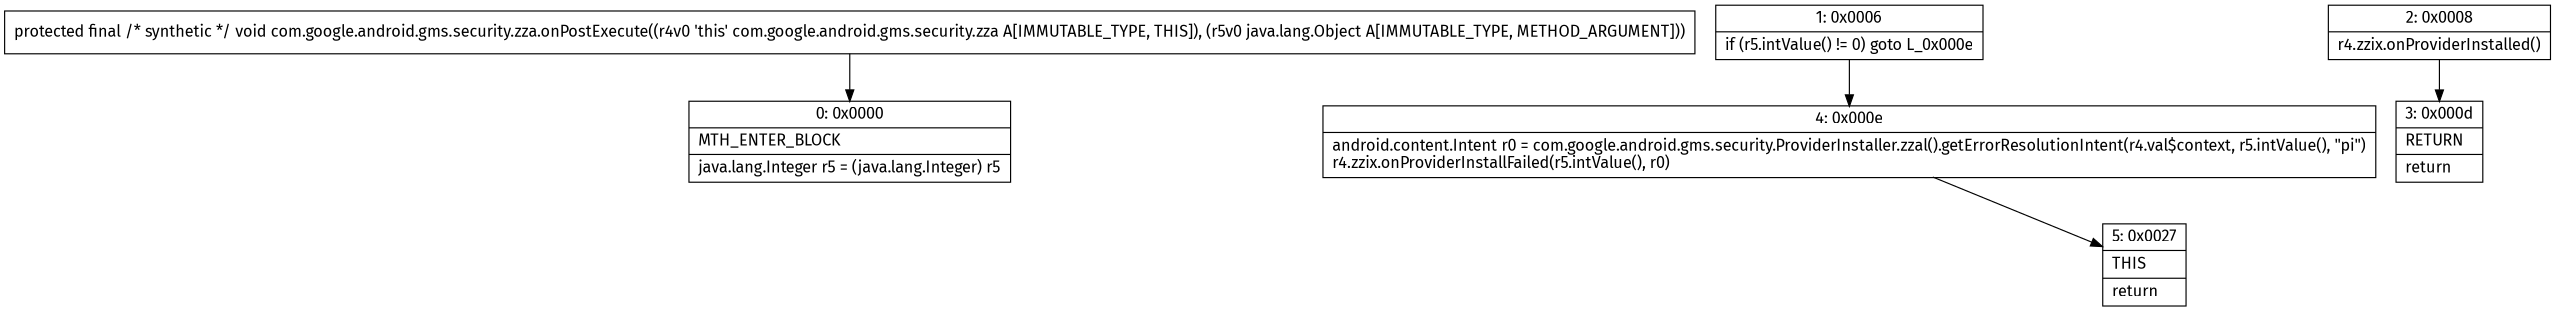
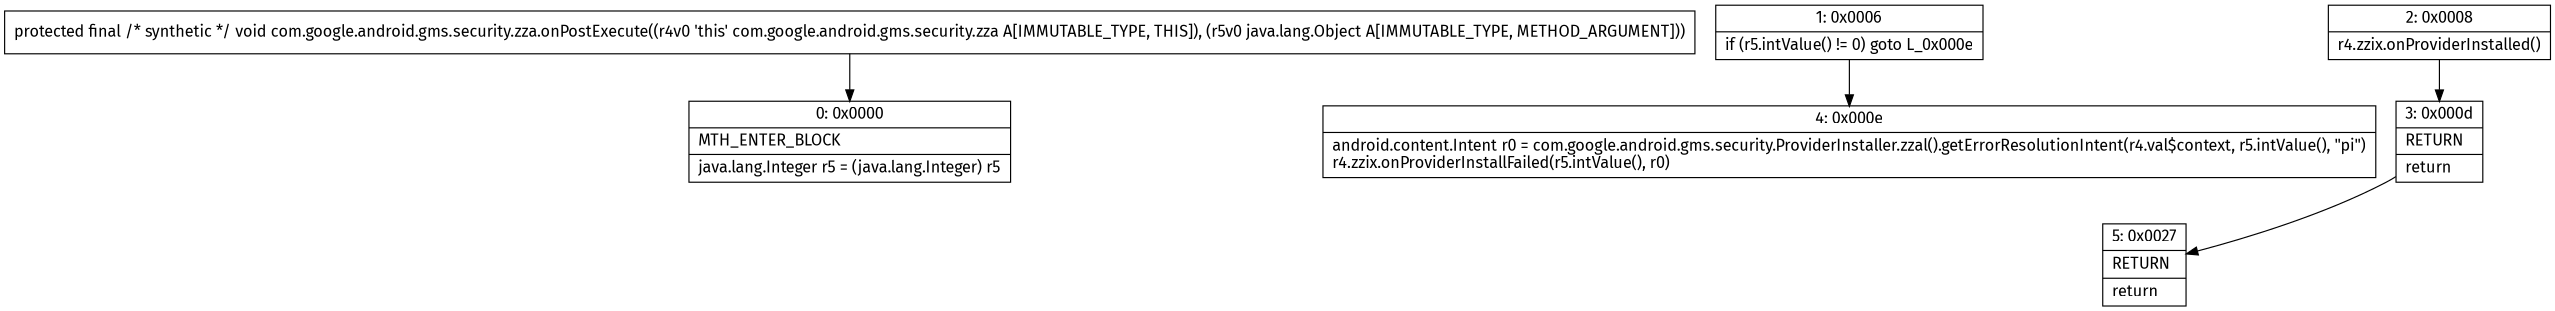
  digraph {
    fontname="Fira Sans"
    node [fontname="Fira Sans" shape=record]
    edge [fontname="Fira Sans"]
    n1 [label="{0\:\ 0x0000|MTH_ENTER_BLOCK\l|java.lang.Integer r5 = (java.lang.Integer) r5\l}"]
    n2 [label="{1\:\ 0x0006|if (r5.intValue() != 0) goto L_0x000e\l}"]
    n3 [label="{4\:\ 0x000e|android.content.Intent r0 = com.google.android.gms.security.ProviderInstaller.zzal().getErrorResolutionIntent(r4.val$context, r5.intValue(), \"pi\")\lr4.zzix.onProviderInstallFailed(r5.intValue(), r0)\l}"]
    n4 [label="{2\:\ 0x0008|r4.zzix.onProviderInstalled()\l}"]
    n5 [label="{3\:\ 0x000d|RETURN\l|return\l}"]
-   n6 [label="{5\:\ 0x0027|THIS\l|return\l}"]
+   n6 [label="{5\:\ 0x0027|RETURN\l|return\l}"]
    n7 [label="{protected final \/* synthetic *\/ void com.google.android.gms.security.zza.onPostExecute((r4v0 'this' com.google.android.gms.security.zza A[IMMUTABLE_TYPE, THIS]), (r5v0 java.lang.Object A[IMMUTABLE_TYPE, METHOD_ARGUMENT])) }"]
    n2 -> n3
-   n3 -> n6
+   n5 -> n6
    n4 -> n5
    n7 -> n1
  }
